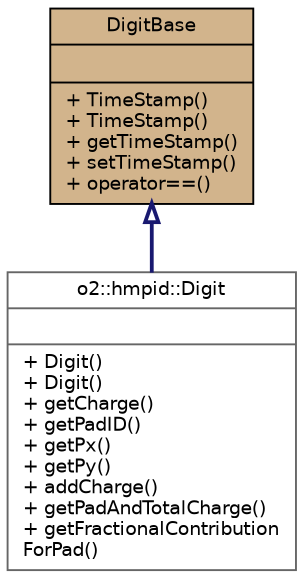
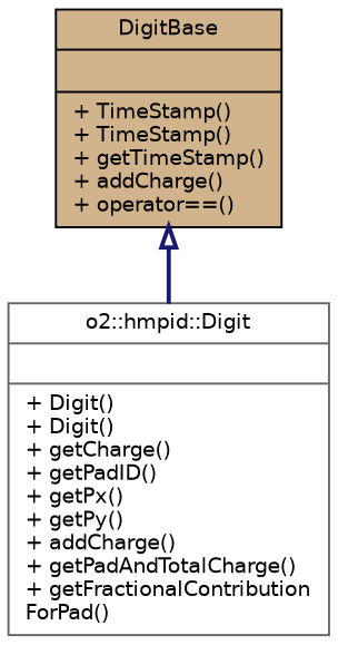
  digraph {
    node [fontname=Helvetica fontsize=10 shape=record style=filled]
    n1 [color=gray40 fillcolor=white fontcolor=black height=0.2 label="{o2::hmpid::Digit\n||+ Digit()\l+ Digit()\l+ getCharge()\l+ getPadID()\l+ getPx()\l+ getPy()\l+ addCharge()\l+ getPadAndTotalCharge()\l+ getFractionalContribution\lForPad()\l}" width=0.4]
-   n2 [color=black height=0.2 label="{DigitBase\n||+ TimeStamp()\l+ TimeStamp()\l+ getTimeStamp()\l+ setTimeStamp()\l+ operator==()\l}" width=0.4 fillcolor=tan]
+   n2 [color=black height=0.2 label="{DigitBase\n||+ TimeStamp()\l+ TimeStamp()\l+ getTimeStamp()\l+ addCharge()\l+ operator==()\l}" width=0.4 fillcolor=tan]
    n2 -> n1 [arrowtail=onormal color=midnightblue dir=back fontname=Helvetica fontsize=10 labelfontname=Helvetica labelfontsize=10 style=bold]
  }
